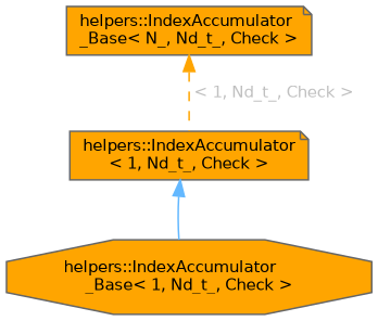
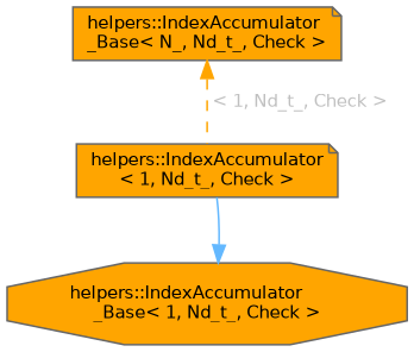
  digraph {
    node [color=gray40 fillcolor=orange fontname=Helvetica fontsize=10 shape=note style=filled]
    edge [dir=back fontname=Helvetica fontsize=10 labelfontname=Helvetica labelfontsize=10]
    n1 [fontcolor=black height=0.2 label="helpers::IndexAccumulator\l\< 1, Nd_t_, Check \>" width=0.4]
    n2 [height=0.2 label="helpers::IndexAccumulator\l_Base\< 1, Nd_t_, Check \>" shape=octagon width=0.4]
    n3 [height=0.2 label="helpers::IndexAccumulator\l_Base\< N_, Nd_t_, Check \>" width=0.4]
-   n1 -> n2 [color=steelblue1 style=solid]
+   n2 -> n1 [color=steelblue1 style=solid]
    n3 -> n1 [color=orange fontcolor=grey label=" \< 1, Nd_t_, Check \>" style=dashed]
  }
